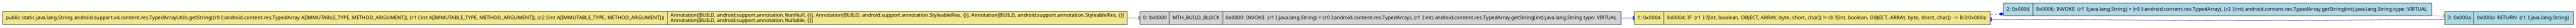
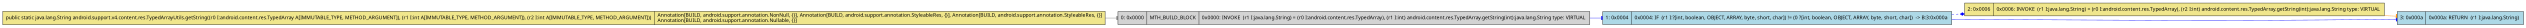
  digraph {
    fontname="Noto Sans"
    rankdir=LR
    node [fillcolor=khaki fontname="Noto Sans" shape=record style=filled]
    edge [arrowhead=tee color=blue fontname="Noto Sans"]
    n1 [fillcolor=lightgrey label="{0\:\ 0x0000|MTH_BUILD_BLOCK\l|0x0000: INVOKE  (r1 I:java.lang.String) = (r0 I:android.content.res.TypedArray), (r1 I:int) android.content.res.TypedArray.getString(int):java.lang.String type: VIRTUAL \l}"]
-   n2 [label="{1\:\ 0x0004|0x0004: IF  (r1 I:?[int, boolean, OBJECT, ARRAY, byte, short, char]) != (0 ?[int, boolean, OBJECT, ARRAY, byte, short, char])  \-\> B:3:0x000a \l}"]
-   n3 [fillcolor=lightblue label="{2\:\ 0x0006|0x0006: INVOKE  (r1 I:java.lang.String) = (r0 I:android.content.res.TypedArray), (r2 I:int) android.content.res.TypedArray.getString(int):java.lang.String type: VIRTUAL \l}"]
+   n2 [fillcolor=lightblue label="{1\:\ 0x0004|0x0004: IF  (r1 I:?[int, boolean, OBJECT, ARRAY, byte, short, char]) != (0 ?[int, boolean, OBJECT, ARRAY, byte, short, char])  \-\> B:3:0x000a \l}"]
+   n3 [label="{2\:\ 0x0006|0x0006: INVOKE  (r1 I:java.lang.String) = (r0 I:android.content.res.TypedArray), (r2 I:int) android.content.res.TypedArray.getString(int):java.lang.String type: VIRTUAL \l}"]
    n4 [fillcolor=lightblue label="{3\:\ 0x000a|0x000a: RETURN  (r1 I:java.lang.String) \l}"]
    n5 [label="{public static java.lang.String android.support.v4.content.res.TypedArrayUtils.getString((r0 I:android.content.res.TypedArray A[IMMUTABLE_TYPE, METHOD_ARGUMENT]), (r1 I:int A[IMMUTABLE_TYPE, METHOD_ARGUMENT]), (r2 I:int A[IMMUTABLE_TYPE, METHOD_ARGUMENT]))  | Annotation[BUILD, android.support.annotation.NonNull, \{\}], Annotation[BUILD, android.support.annotation.StyleableRes, \{\}], Annotation[BUILD, android.support.annotation.StyleableRes, \{\}]\lAnnotation[BUILD, android.support.annotation.Nullable, \{\}]\l}"]
    n1 -> n2
    n2 -> n3 [arrowhead=diamond style=dashed]
-   n4 -> n2
+   n2 -> n4
    n3 -> n4 [color=darkorange]
    n5 -> n1 [color=gray40]
  }
